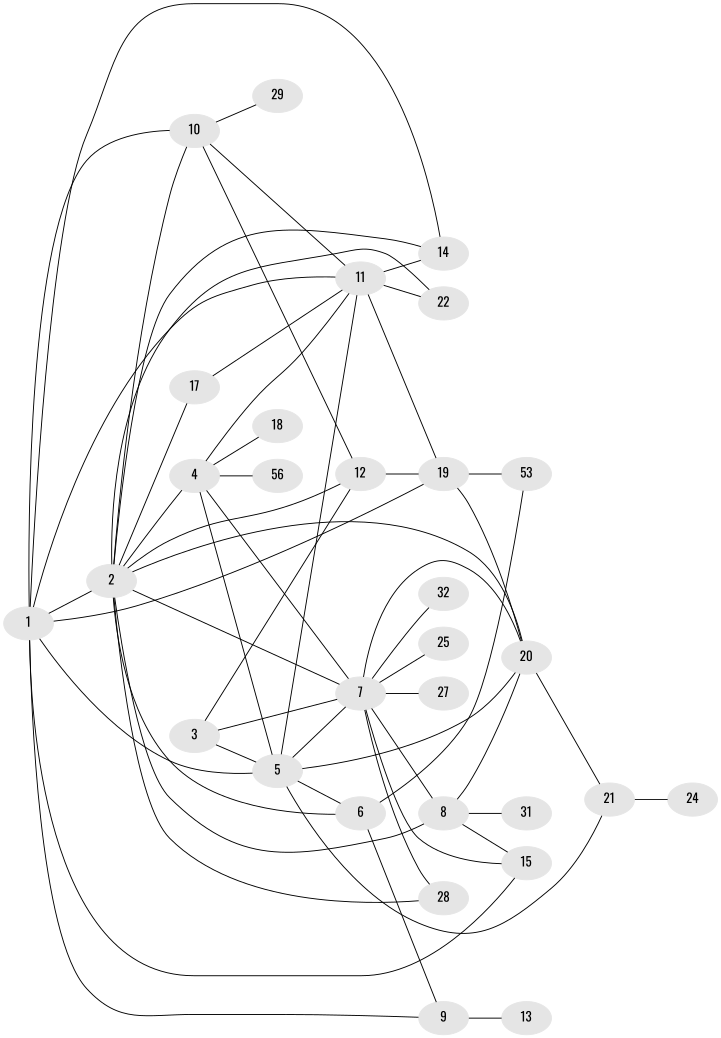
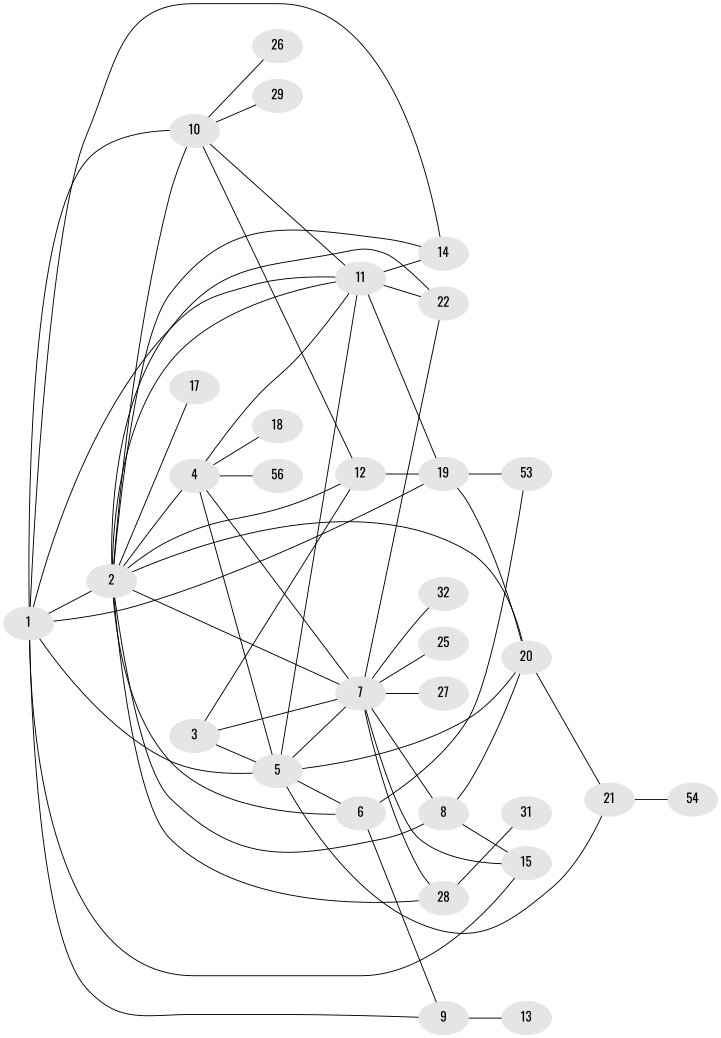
  graph {
    fontname=Oswald
    rankdir=LR
    node [color=gray90 fontname=Oswald style=filled]
    edge [fontname=Oswald weight=1.0]
    1
    2
    5
    9
    10
    14
    15
    19
    11
    22
    4
    6
    7
    8
    17
    20
    28
    12
    21
    13
+   26
    29
    n23 [label=53]
    3
    n25 [label=56]
    18
    25
    27
    32
    31
-   24
+   24 [label=54]
    1 -- 2
    1 -- 5
    1 -- 9
    1 -- 10
    1 -- 14
    1 -- 15
    1 -- 19 [weight=2.0]
    1 -- 11
    2 -- 10
    2 -- 14
-   17 -- 11
+   2 -- 11
    2 -- 22
    2 -- 4
    2 -- 6
    2 -- 7 [weight=8.0]
    2 -- 8
    2 -- 17
    2 -- 20
    2 -- 28
    2 -- 12
    5 -- 11
    5 -- 6
    5 -- 7
    5 -- 20
    5 -- 21
    9 -- 13
    10 -- 11
    10 -- 12
+   10 -- 26
    10 -- 29
    19 -- 20
    19 -- n23 [weight=3.0]
    11 -- 14 [weight=3.0]
    11 -- 19
    11 -- 22
    4 -- 5
    4 -- 11
    4 -- 7
    4 -- n25
    4 -- 18
    6 -- 9
    6 -- n23
    7 -- 15
-   7 -- 20
+   7 -- 22
    7 -- 8
    7 -- 28
    7 -- 25
    7 -- 27
    7 -- 32
    8 -- 15
    8 -- 20
-   8 -- 31
+   28 -- 31
    20 -- 21
    12 -- 19 [weight=3.0]
    21 -- 24
    3 -- 5
    3 -- 7
    3 -- 12
  }
